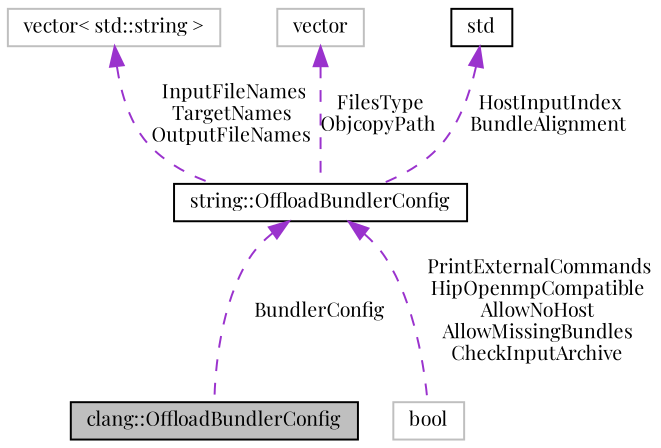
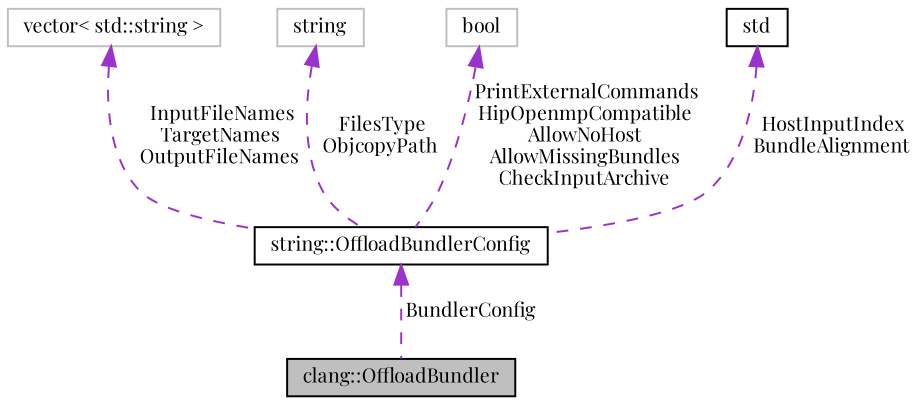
  digraph {
    fontname="Playfair Display"
    node [color=black fontname="Playfair Display" fontsize=10 shape=record]
    edge [color=darkorchid3 dir=back fontname="Playfair Display" fontsize=10 labelfontname=Helvetica labelfontsize=10 style=dashed]
-   n1 [fillcolor=grey75 fontcolor=black height=0.2 label="clang::OffloadBundlerConfig" style=filled width=0.4]
+   n1 [fillcolor=grey75 fontcolor=black height=0.2 label="clang::OffloadBundler" style=filled width=0.4]
    n2 [height=0.2 label="string::OffloadBundlerConfig" width=0.4]
    n3 [color=grey75 height=0.2 label="vector\< std::string \>" width=0.4]
-   n4 [color=grey75 height=0.2 label=vector width=0.4]
+   n4 [color=grey75 height=0.2 label=string width=0.4]
    n5 [color=grey75 height=0.2 label=bool width=0.4]
    n6 [height=0.2 label=std width=0.4]
    n2 -> n1 [label=" BundlerConfig"]
    n3 -> n2 [label=" InputFileNames\nTargetNames\nOutputFileNames"]
    n4 -> n2 [label=" FilesType\nObjcopyPath"]
-   n2 -> n5 [label=" PrintExternalCommands\nHipOpenmpCompatible\nAllowNoHost\nAllowMissingBundles\nCheckInputArchive"]
+   n5 -> n2 [label=" PrintExternalCommands\nHipOpenmpCompatible\nAllowNoHost\nAllowMissingBundles\nCheckInputArchive"]
    n6 -> n2 [label=" HostInputIndex\nBundleAlignment"]
  }
